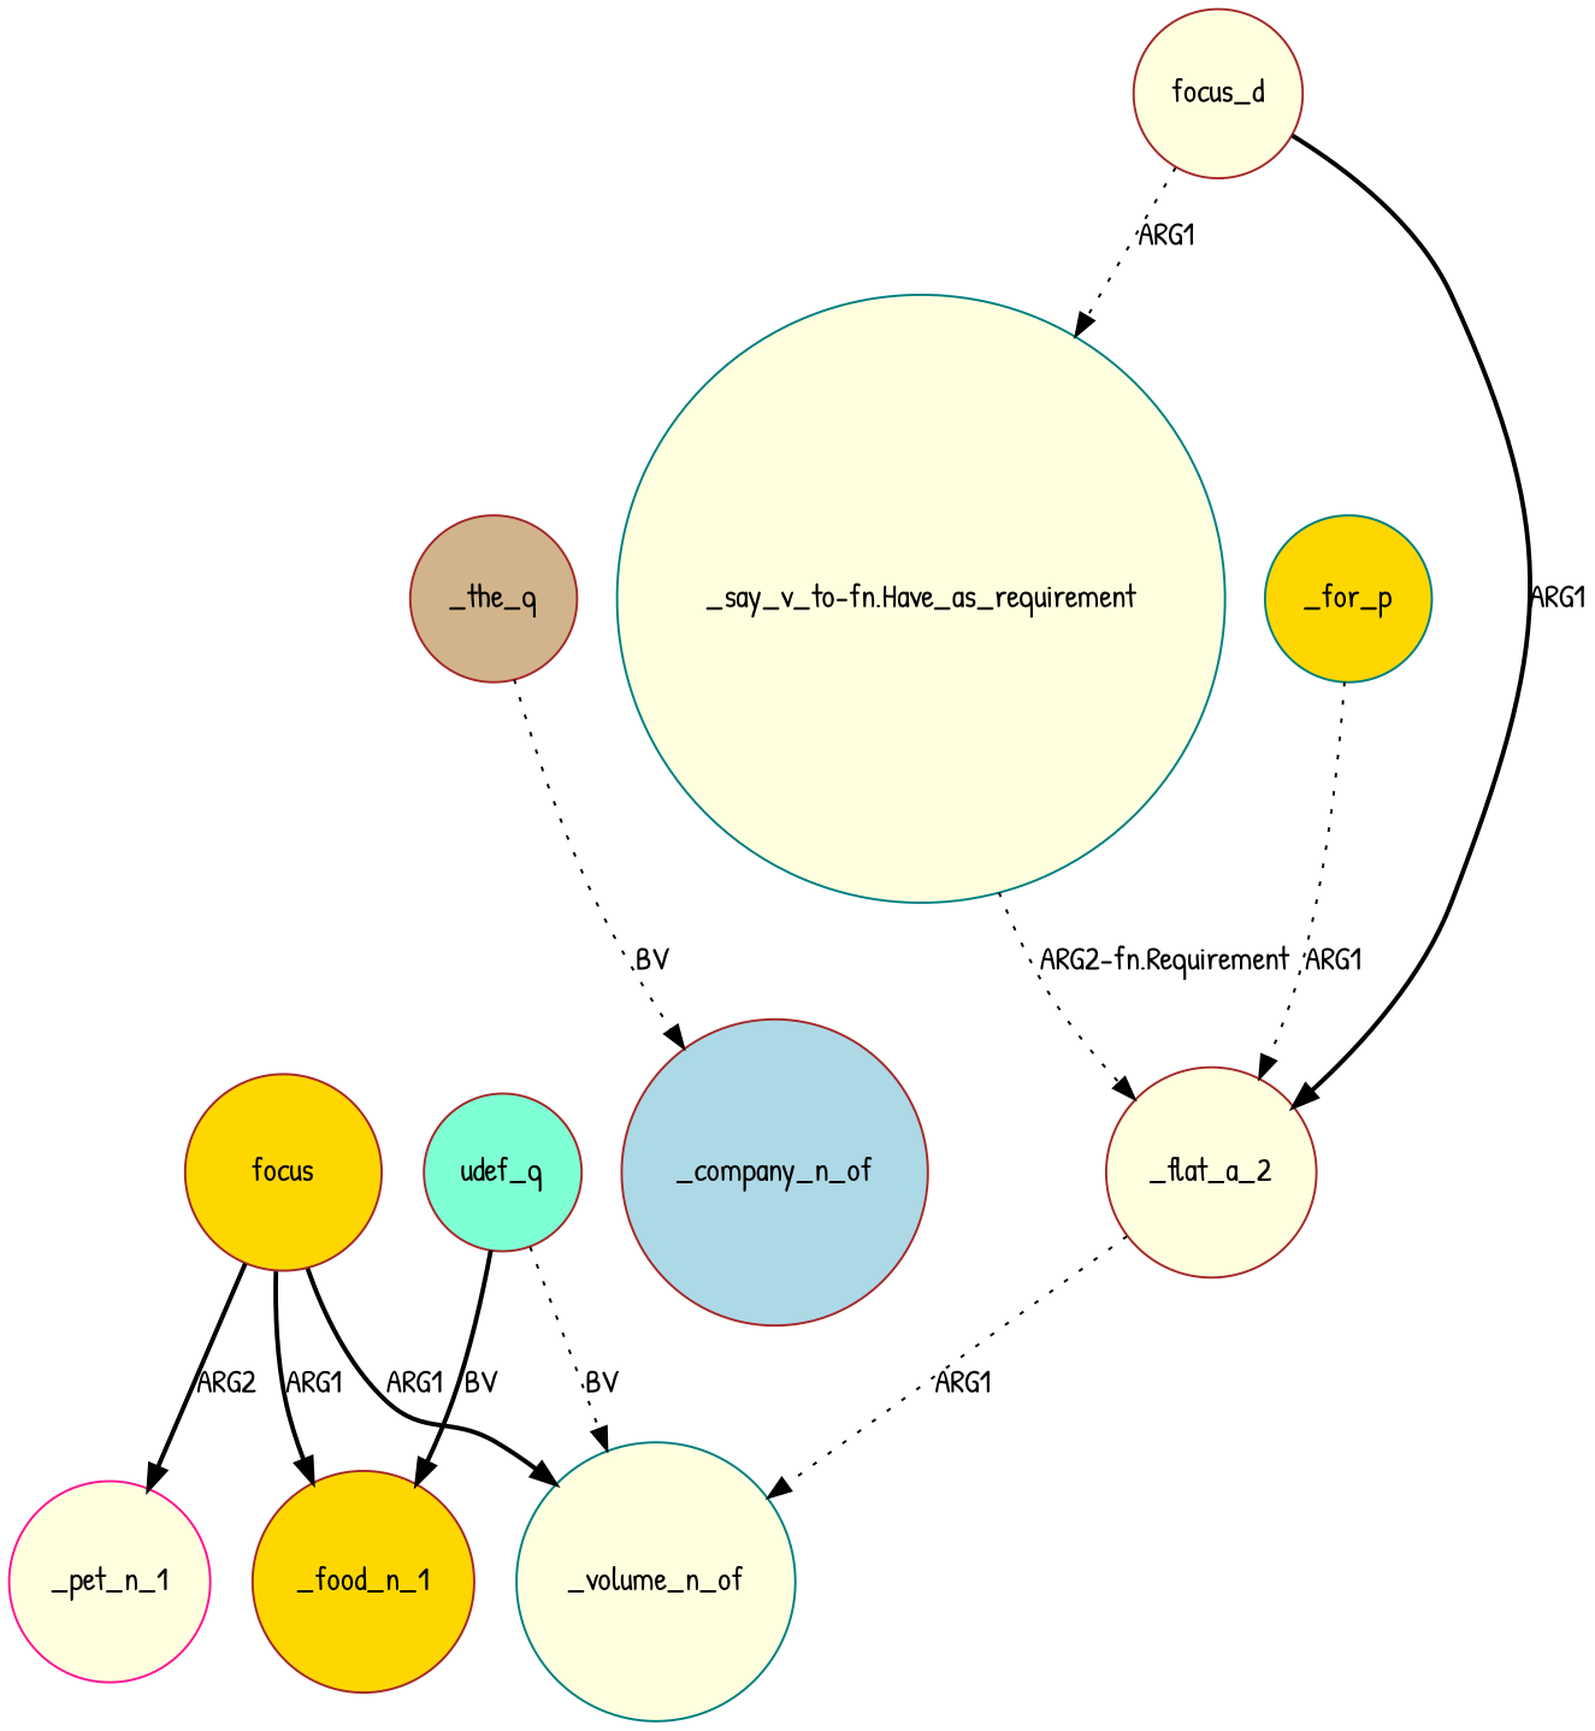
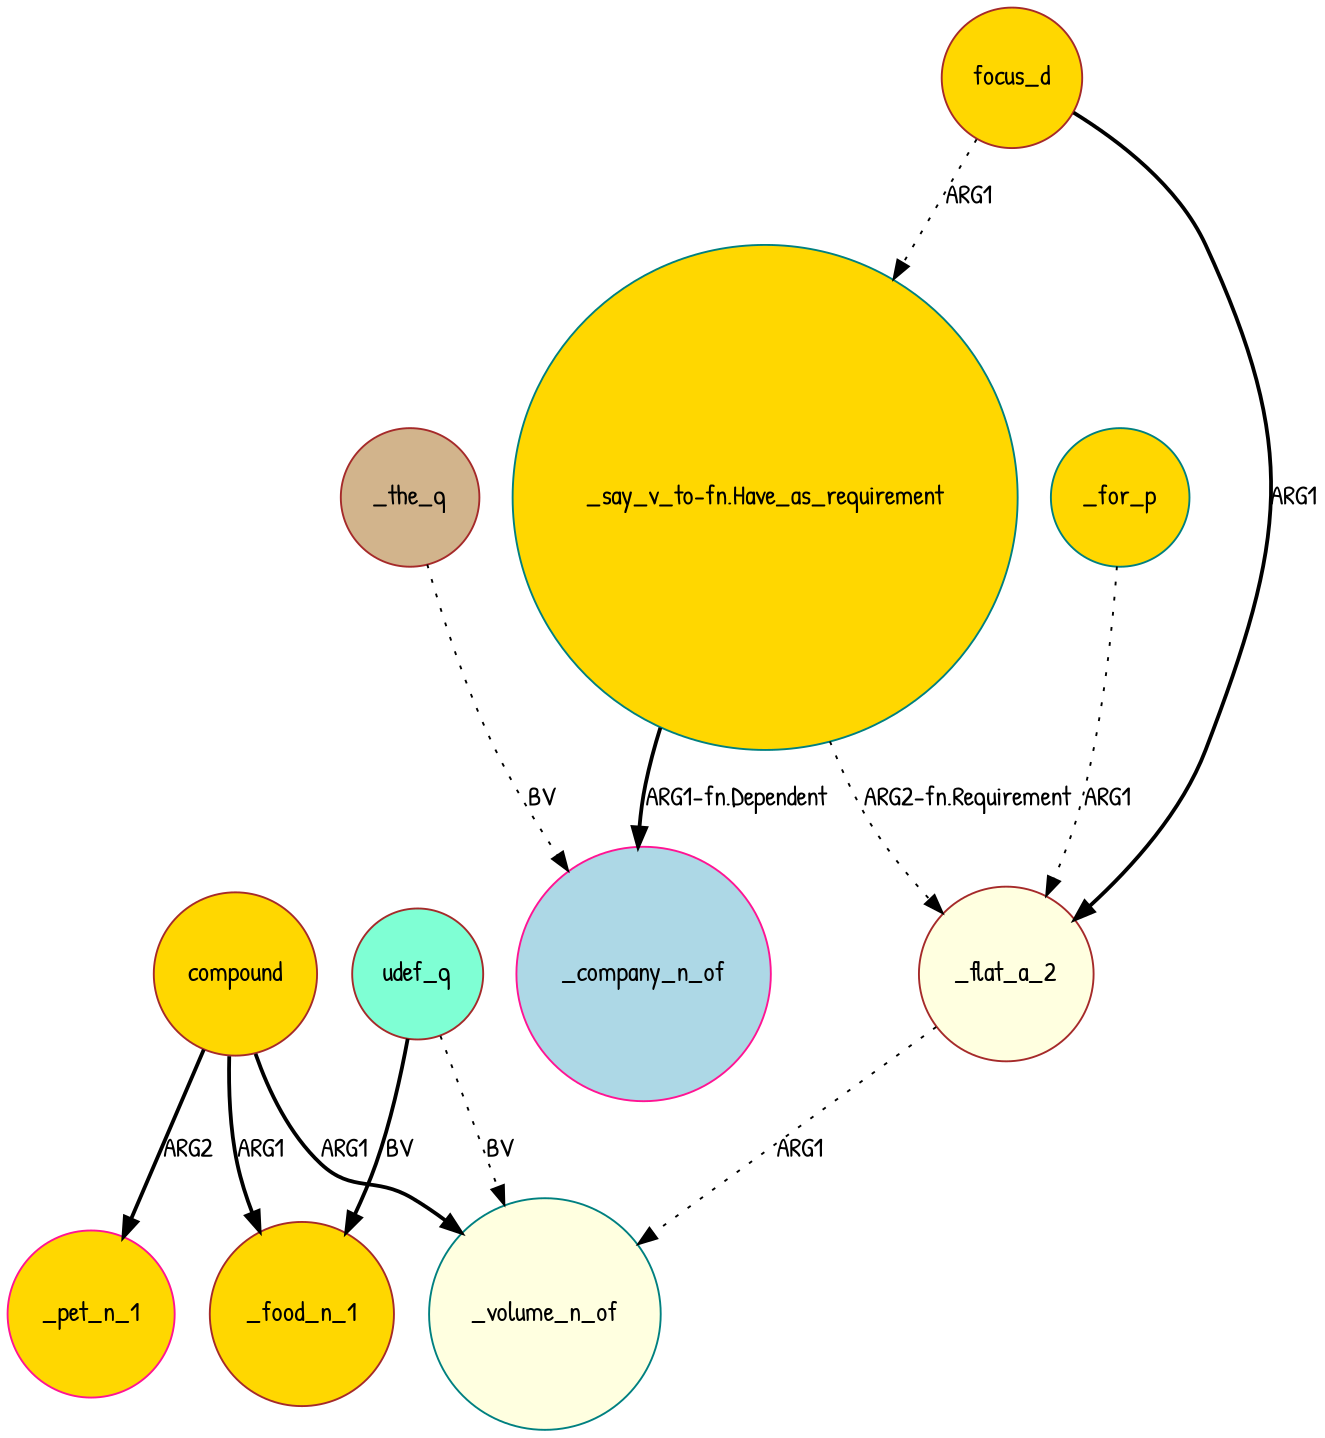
  digraph {
    fontname="Patrick Hand"
    node [color=brown fillcolor=lightyellow fontname="Patrick Hand" shape=circle style=filled]
    edge [fontname="Patrick Hand" style=dotted]
    n1 [label=_flat_a_2]
    _volume_n_of [color=teal]
-   compound [fillcolor=gold label=focus]
+   compound [fillcolor=gold]
    _food_n_1 [fillcolor=gold]
-   _pet_n_1 [color=deeppink]
+   _pet_n_1 [color=deeppink fillcolor=gold]
    _the_q [fillcolor=tan]
-   _company_n_of [fillcolor=lightblue]
-   "_say_v_to-fn.Have_as_requirement" [color=teal]
+   _company_n_of [color=deeppink fillcolor=lightblue]
+   "_say_v_to-fn.Have_as_requirement" [color=teal fillcolor=gold]
    _for_p [color=teal fillcolor=gold]
    udef_q [fillcolor=aquamarine]
-   focus_d
+   focus_d [fillcolor=gold]
    n1 -> _volume_n_of [label=ARG1]
    compound -> _volume_n_of [label=ARG1 style=bold]
    compound -> _food_n_1 [label=ARG1 style=bold]
    compound -> _pet_n_1 [label=ARG2 style=bold]
    _the_q -> _company_n_of [label=BV]
    "_say_v_to-fn.Have_as_requirement" -> n1 [label="ARG2-fn.Requirement"]
+   "_say_v_to-fn.Have_as_requirement" -> _company_n_of [label="ARG1-fn.Dependent" style=bold]
    _for_p -> n1 [label=ARG1]
    udef_q -> _volume_n_of [label=BV]
    udef_q -> _food_n_1 [label=BV style=bold]
    focus_d -> n1 [label=ARG1 style=bold]
    focus_d -> "_say_v_to-fn.Have_as_requirement" [label=ARG1]
  }
